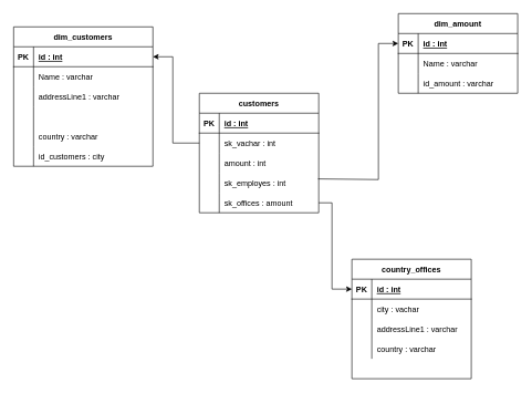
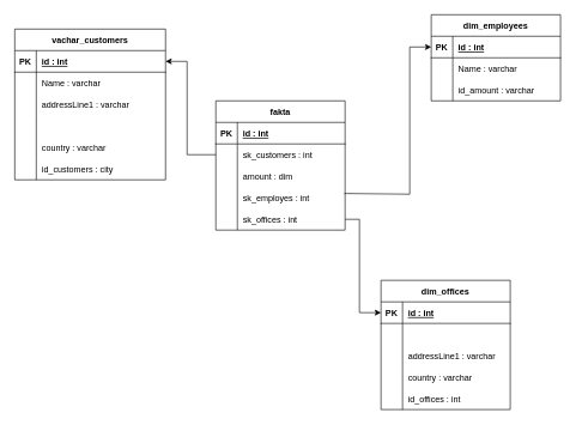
  <mxCell id="0" />
  <mxCell id="1" parent="0" />
- <mxCell id="2" value="dim_customers" style="shape=table;startSize=30;container=1;collapsible=1;childLayout=tableLayout;fixedRows=1;rowLines=0;fontStyle=1;align=center;resizeLast=1;" parent="1" vertex="1"><mxGeometry x="20" y="40" width="210" height="210" as="geometry" /></mxCell>
+ <mxCell id="2" value="vachar_customers" style="shape=table;startSize=30;container=1;collapsible=1;childLayout=tableLayout;fixedRows=1;rowLines=0;fontStyle=1;align=center;resizeLast=1;" parent="1" vertex="1"><mxGeometry x="20" y="40" width="210" height="210" as="geometry" /></mxCell>
  <mxCell id="3" value="" style="shape=partialRectangle;collapsible=0;dropTarget=0;pointerEvents=0;fillColor=none;top=0;left=0;bottom=1;right=0;points=[[0,0.5],[1,0.5]];portConstraint=eastwest;" parent="2" vertex="1"><mxGeometry y="30" width="210" height="30" as="geometry" /></mxCell>
  <mxCell id="4" value="PK" style="shape=partialRectangle;connectable=0;fillColor=none;top=0;left=0;bottom=0;right=0;fontStyle=1;overflow=hidden;" parent="3" vertex="1"><mxGeometry width="30" height="30" as="geometry"><mxRectangle width="30" height="30" as="alternateBounds" /></mxGeometry></mxCell>
  <mxCell id="5" value="id : int" style="shape=partialRectangle;connectable=0;fillColor=none;top=0;left=0;bottom=0;right=0;align=left;spacingLeft=6;fontStyle=5;overflow=hidden;" parent="3" vertex="1"><mxGeometry x="30" width="180" height="30" as="geometry"><mxRectangle width="180" height="30" as="alternateBounds" /></mxGeometry></mxCell>
  <mxCell id="6" value="" style="shape=partialRectangle;collapsible=0;dropTarget=0;pointerEvents=0;fillColor=none;top=0;left=0;bottom=0;right=0;points=[[0,0.5],[1,0.5]];portConstraint=eastwest;" parent="2" vertex="1"><mxGeometry y="60" width="210" height="30" as="geometry" /></mxCell>
  <mxCell id="7" value="" style="shape=partialRectangle;connectable=0;fillColor=none;top=0;left=0;bottom=0;right=0;editable=1;overflow=hidden;" parent="6" vertex="1"><mxGeometry width="30" height="30" as="geometry"><mxRectangle width="30" height="30" as="alternateBounds" /></mxGeometry></mxCell>
  <mxCell id="8" value="Name : varchar" style="shape=partialRectangle;connectable=0;fillColor=none;top=0;left=0;bottom=0;right=0;align=left;spacingLeft=6;overflow=hidden;" parent="6" vertex="1"><mxGeometry x="30" width="180" height="30" as="geometry"><mxRectangle width="180" height="30" as="alternateBounds" /></mxGeometry></mxCell>
  <mxCell id="9" value="" style="shape=partialRectangle;collapsible=0;dropTarget=0;pointerEvents=0;fillColor=none;top=0;left=0;bottom=0;right=0;points=[[0,0.5],[1,0.5]];portConstraint=eastwest;" parent="2" vertex="1"><mxGeometry y="90" width="210" height="30" as="geometry" /></mxCell>
  <mxCell id="10" value="" style="shape=partialRectangle;connectable=0;fillColor=none;top=0;left=0;bottom=0;right=0;editable=1;overflow=hidden;" parent="9" vertex="1"><mxGeometry width="30" height="30" as="geometry"><mxRectangle width="30" height="30" as="alternateBounds" /></mxGeometry></mxCell>
  <mxCell id="11" value="addressLine1 : varchar" style="shape=partialRectangle;connectable=0;fillColor=none;top=0;left=0;bottom=0;right=0;align=left;spacingLeft=6;overflow=hidden;" parent="9" vertex="1"><mxGeometry x="30" width="180" height="30" as="geometry"><mxRectangle width="180" height="30" as="alternateBounds" /></mxGeometry></mxCell>
  <mxCell id="12" value="" style="shape=partialRectangle;collapsible=0;dropTarget=0;pointerEvents=0;fillColor=none;top=0;left=0;bottom=0;right=0;points=[[0,0.5],[1,0.5]];portConstraint=eastwest;" parent="2" vertex="1"><mxGeometry y="120" width="210" height="30" as="geometry" /></mxCell>
  <mxCell id="13" value="" style="shape=partialRectangle;connectable=0;fillColor=none;top=0;left=0;bottom=0;right=0;editable=1;overflow=hidden;" parent="12" vertex="1"><mxGeometry width="30" height="30" as="geometry"><mxRectangle width="30" height="30" as="alternateBounds" /></mxGeometry></mxCell>
  <mxCell id="14" value="" style="shape=partialRectangle;collapsible=0;dropTarget=0;pointerEvents=0;fillColor=none;top=0;left=0;bottom=0;right=0;points=[[0,0.5],[1,0.5]];portConstraint=eastwest;" parent="2" vertex="1"><mxGeometry y="150" width="210" height="30" as="geometry" /></mxCell>
  <mxCell id="15" value="" style="shape=partialRectangle;connectable=0;fillColor=none;top=0;left=0;bottom=0;right=0;editable=1;overflow=hidden;" parent="14" vertex="1"><mxGeometry width="30" height="30" as="geometry"><mxRectangle width="30" height="30" as="alternateBounds" /></mxGeometry></mxCell>
  <mxCell id="16" value="country : varchar" style="shape=partialRectangle;connectable=0;fillColor=none;top=0;left=0;bottom=0;right=0;align=left;spacingLeft=6;overflow=hidden;" parent="14" vertex="1"><mxGeometry x="30" width="180" height="30" as="geometry"><mxRectangle width="180" height="30" as="alternateBounds" /></mxGeometry></mxCell>
  <mxCell id="17" value="" style="shape=partialRectangle;collapsible=0;dropTarget=0;pointerEvents=0;fillColor=none;top=0;left=0;bottom=0;right=0;points=[[0,0.5],[1,0.5]];portConstraint=eastwest;" parent="2" vertex="1"><mxGeometry y="180" width="210" height="30" as="geometry" /></mxCell>
  <mxCell id="18" value="" style="shape=partialRectangle;connectable=0;fillColor=none;top=0;left=0;bottom=0;right=0;editable=1;overflow=hidden;" parent="17" vertex="1"><mxGeometry width="30" height="30" as="geometry"><mxRectangle width="30" height="30" as="alternateBounds" /></mxGeometry></mxCell>
  <mxCell id="19" value="id_customers : city" style="shape=partialRectangle;connectable=0;fillColor=none;top=0;left=0;bottom=0;right=0;align=left;spacingLeft=6;overflow=hidden;" parent="17" vertex="1"><mxGeometry x="30" width="180" height="30" as="geometry"><mxRectangle width="180" height="30" as="alternateBounds" /></mxGeometry></mxCell>
- <mxCell id="20" value="country_offices" style="shape=table;startSize=30;container=1;collapsible=1;childLayout=tableLayout;fixedRows=1;rowLines=0;fontStyle=1;align=center;resizeLast=1;" parent="1" vertex="1"><mxGeometry x="530" y="390" width="180" height="180" as="geometry" /></mxCell>
+ <mxCell id="20" value="dim_offices" style="shape=table;startSize=30;container=1;collapsible=1;childLayout=tableLayout;fixedRows=1;rowLines=0;fontStyle=1;align=center;resizeLast=1;" parent="1" vertex="1"><mxGeometry x="530" y="390" width="180" height="180" as="geometry" /></mxCell>
  <mxCell id="21" value="" style="shape=partialRectangle;collapsible=0;dropTarget=0;pointerEvents=0;fillColor=none;top=0;left=0;bottom=1;right=0;points=[[0,0.5],[1,0.5]];portConstraint=eastwest;" parent="20" vertex="1"><mxGeometry y="30" width="180" height="30" as="geometry" /></mxCell>
  <mxCell id="22" value="PK" style="shape=partialRectangle;connectable=0;fillColor=none;top=0;left=0;bottom=0;right=0;fontStyle=1;overflow=hidden;" parent="21" vertex="1"><mxGeometry width="30" height="30" as="geometry"><mxRectangle width="30" height="30" as="alternateBounds" /></mxGeometry></mxCell>
  <mxCell id="23" value="id : int" style="shape=partialRectangle;connectable=0;fillColor=none;top=0;left=0;bottom=0;right=0;align=left;spacingLeft=6;fontStyle=5;overflow=hidden;" parent="21" vertex="1"><mxGeometry x="30" width="150" height="30" as="geometry"><mxRectangle width="150" height="30" as="alternateBounds" /></mxGeometry></mxCell>
  <mxCell id="24" value="" style="shape=partialRectangle;collapsible=0;dropTarget=0;pointerEvents=0;fillColor=none;top=0;left=0;bottom=0;right=0;points=[[0,0.5],[1,0.5]];portConstraint=eastwest;" parent="20" vertex="1"><mxGeometry y="60" width="180" height="30" as="geometry" /></mxCell>
  <mxCell id="25" value="" style="shape=partialRectangle;connectable=0;fillColor=none;top=0;left=0;bottom=0;right=0;editable=1;overflow=hidden;" parent="24" vertex="1"><mxGeometry width="30" height="30" as="geometry"><mxRectangle width="30" height="30" as="alternateBounds" /></mxGeometry></mxCell>
- <mxCell id="26" value="city : vachar" style="shape=partialRectangle;connectable=0;fillColor=none;top=0;left=0;bottom=0;right=0;align=left;spacingLeft=6;overflow=hidden;" parent="24" vertex="1"><mxGeometry x="30" width="150" height="30" as="geometry"><mxRectangle width="150" height="30" as="alternateBounds" /></mxGeometry></mxCell>
  <mxCell id="27" value="" style="shape=partialRectangle;collapsible=0;dropTarget=0;pointerEvents=0;fillColor=none;top=0;left=0;bottom=0;right=0;points=[[0,0.5],[1,0.5]];portConstraint=eastwest;" parent="20" vertex="1"><mxGeometry y="90" width="180" height="30" as="geometry" /></mxCell>
  <mxCell id="28" value="" style="shape=partialRectangle;connectable=0;fillColor=none;top=0;left=0;bottom=0;right=0;editable=1;overflow=hidden;" parent="27" vertex="1"><mxGeometry width="30" height="30" as="geometry"><mxRectangle width="30" height="30" as="alternateBounds" /></mxGeometry></mxCell>
  <mxCell id="29" value="addressLine1 : varchar" style="shape=partialRectangle;connectable=0;fillColor=none;top=0;left=0;bottom=0;right=0;align=left;spacingLeft=6;overflow=hidden;" parent="27" vertex="1"><mxGeometry x="30" width="150" height="30" as="geometry"><mxRectangle width="150" height="30" as="alternateBounds" /></mxGeometry></mxCell>
  <mxCell id="30" value="" style="shape=partialRectangle;collapsible=0;dropTarget=0;pointerEvents=0;fillColor=none;top=0;left=0;bottom=0;right=0;points=[[0,0.5],[1,0.5]];portConstraint=eastwest;" parent="20" vertex="1"><mxGeometry y="120" width="180" height="30" as="geometry" /></mxCell>
  <mxCell id="31" value="" style="shape=partialRectangle;connectable=0;fillColor=none;top=0;left=0;bottom=0;right=0;editable=1;overflow=hidden;" parent="30" vertex="1"><mxGeometry width="30" height="30" as="geometry"><mxRectangle width="30" height="30" as="alternateBounds" /></mxGeometry></mxCell>
  <mxCell id="32" value="country : varchar" style="shape=partialRectangle;connectable=0;fillColor=none;top=0;left=0;bottom=0;right=0;align=left;spacingLeft=6;overflow=hidden;" parent="30" vertex="1"><mxGeometry x="30" width="150" height="30" as="geometry"><mxRectangle width="150" height="30" as="alternateBounds" /></mxGeometry></mxCell>
  <mxCell id="33" value="" style="shape=partialRectangle;collapsible=0;dropTarget=0;pointerEvents=0;fillColor=none;top=0;left=0;bottom=0;right=0;points=[[0,0.5],[1,0.5]];portConstraint=eastwest;" parent="20" vertex="1"><mxGeometry y="150" width="180" height="30" as="geometry" /></mxCell>
  <mxCell id="34" value="" style="shape=partialRectangle;connectable=0;fillColor=none;top=0;left=0;bottom=0;right=0;editable=1;overflow=hidden;" parent="33" vertex="1"><mxGeometry width="30" height="30" as="geometry"><mxRectangle width="30" height="30" as="alternateBounds" /></mxGeometry></mxCell>
- <mxCell id="36" value="customers" style="shape=table;startSize=30;container=1;collapsible=1;childLayout=tableLayout;fixedRows=1;rowLines=0;fontStyle=1;align=center;resizeLast=1;" vertex="1" parent="1"><mxGeometry x="300" y="140" width="180" height="180" as="geometry" /></mxCell>
+ <mxCell id="35" value="id_offices : int" style="shape=partialRectangle;connectable=0;fillColor=none;top=0;left=0;bottom=0;right=0;align=left;spacingLeft=6;overflow=hidden;" parent="33" vertex="1"><mxGeometry x="30" width="150" height="30" as="geometry"><mxRectangle width="150" height="30" as="alternateBounds" /></mxGeometry></mxCell>
+ <mxCell id="36" value="fakta" style="shape=table;startSize=30;container=1;collapsible=1;childLayout=tableLayout;fixedRows=1;rowLines=0;fontStyle=1;align=center;resizeLast=1;" vertex="1" parent="1"><mxGeometry x="300" y="140" width="180" height="180" as="geometry" /></mxCell>
  <mxCell id="37" value="" style="shape=tableRow;horizontal=0;startSize=0;swimlaneHead=0;swimlaneBody=0;fillColor=none;collapsible=0;dropTarget=0;points=[[0,0.5],[1,0.5]];portConstraint=eastwest;top=0;left=0;right=0;bottom=1;" vertex="1" parent="36"><mxGeometry y="30" width="180" height="30" as="geometry" /></mxCell>
  <mxCell id="38" value="PK" style="shape=partialRectangle;connectable=0;fillColor=none;top=0;left=0;bottom=0;right=0;fontStyle=1;overflow=hidden;" vertex="1" parent="37"><mxGeometry width="30" height="30" as="geometry"><mxRectangle width="30" height="30" as="alternateBounds" /></mxGeometry></mxCell>
  <mxCell id="39" value="id : int" style="shape=partialRectangle;connectable=0;fillColor=none;top=0;left=0;bottom=0;right=0;align=left;spacingLeft=6;fontStyle=5;overflow=hidden;" vertex="1" parent="37"><mxGeometry x="30" width="150" height="30" as="geometry"><mxRectangle width="150" height="30" as="alternateBounds" /></mxGeometry></mxCell>
  <mxCell id="40" value="" style="shape=tableRow;horizontal=0;startSize=0;swimlaneHead=0;swimlaneBody=0;fillColor=none;collapsible=0;dropTarget=0;points=[[0,0.5],[1,0.5]];portConstraint=eastwest;top=0;left=0;right=0;bottom=0;" vertex="1" parent="36"><mxGeometry y="60" width="180" height="30" as="geometry" /></mxCell>
  <mxCell id="41" value="" style="shape=partialRectangle;connectable=0;fillColor=none;top=0;left=0;bottom=0;right=0;editable=1;overflow=hidden;" vertex="1" parent="40"><mxGeometry width="30" height="30" as="geometry"><mxRectangle width="30" height="30" as="alternateBounds" /></mxGeometry></mxCell>
- <mxCell id="42" value="sk_vachar : int" style="shape=partialRectangle;connectable=0;fillColor=none;top=0;left=0;bottom=0;right=0;align=left;spacingLeft=6;overflow=hidden;" vertex="1" parent="40"><mxGeometry x="30" width="150" height="30" as="geometry"><mxRectangle width="150" height="30" as="alternateBounds" /></mxGeometry></mxCell>
+ <mxCell id="42" value="sk_customers : int" style="shape=partialRectangle;connectable=0;fillColor=none;top=0;left=0;bottom=0;right=0;align=left;spacingLeft=6;overflow=hidden;" vertex="1" parent="40"><mxGeometry x="30" width="150" height="30" as="geometry"><mxRectangle width="150" height="30" as="alternateBounds" /></mxGeometry></mxCell>
  <mxCell id="43" value="" style="shape=tableRow;horizontal=0;startSize=0;swimlaneHead=0;swimlaneBody=0;fillColor=none;collapsible=0;dropTarget=0;points=[[0,0.5],[1,0.5]];portConstraint=eastwest;top=0;left=0;right=0;bottom=0;" vertex="1" parent="36"><mxGeometry y="90" width="180" height="30" as="geometry" /></mxCell>
  <mxCell id="44" value="" style="shape=partialRectangle;connectable=0;fillColor=none;top=0;left=0;bottom=0;right=0;editable=1;overflow=hidden;" vertex="1" parent="43"><mxGeometry width="30" height="30" as="geometry"><mxRectangle width="30" height="30" as="alternateBounds" /></mxGeometry></mxCell>
- <mxCell id="45" value="amount : int" style="shape=partialRectangle;connectable=0;fillColor=none;top=0;left=0;bottom=0;right=0;align=left;spacingLeft=6;overflow=hidden;" vertex="1" parent="43"><mxGeometry x="30" width="150" height="30" as="geometry"><mxRectangle width="150" height="30" as="alternateBounds" /></mxGeometry></mxCell>
+ <mxCell id="45" value="amount : dim" style="shape=partialRectangle;connectable=0;fillColor=none;top=0;left=0;bottom=0;right=0;align=left;spacingLeft=6;overflow=hidden;" vertex="1" parent="43"><mxGeometry x="30" width="150" height="30" as="geometry"><mxRectangle width="150" height="30" as="alternateBounds" /></mxGeometry></mxCell>
  <mxCell id="46" value="" style="shape=tableRow;horizontal=0;startSize=0;swimlaneHead=0;swimlaneBody=0;fillColor=none;collapsible=0;dropTarget=0;points=[[0,0.5],[1,0.5]];portConstraint=eastwest;top=0;left=0;right=0;bottom=0;" vertex="1" parent="36"><mxGeometry y="120" width="180" height="30" as="geometry" /></mxCell>
  <mxCell id="47" value="" style="shape=partialRectangle;connectable=0;fillColor=none;top=0;left=0;bottom=0;right=0;editable=1;overflow=hidden;" vertex="1" parent="46"><mxGeometry width="30" height="30" as="geometry"><mxRectangle width="30" height="30" as="alternateBounds" /></mxGeometry></mxCell>
  <mxCell id="48" value="sk_employes : int" style="shape=partialRectangle;connectable=0;fillColor=none;top=0;left=0;bottom=0;right=0;align=left;spacingLeft=6;overflow=hidden;" vertex="1" parent="46"><mxGeometry x="30" width="150" height="30" as="geometry"><mxRectangle width="150" height="30" as="alternateBounds" /></mxGeometry></mxCell>
  <mxCell id="49" value="" style="shape=tableRow;horizontal=0;startSize=0;swimlaneHead=0;swimlaneBody=0;fillColor=none;collapsible=0;dropTarget=0;points=[[0,0.5],[1,0.5]];portConstraint=eastwest;top=0;left=0;right=0;bottom=0;" vertex="1" parent="36"><mxGeometry y="150" width="180" height="30" as="geometry" /></mxCell>
  <mxCell id="50" value="" style="shape=partialRectangle;connectable=0;fillColor=none;top=0;left=0;bottom=0;right=0;editable=1;overflow=hidden;" vertex="1" parent="49"><mxGeometry width="30" height="30" as="geometry"><mxRectangle width="30" height="30" as="alternateBounds" /></mxGeometry></mxCell>
- <mxCell id="51" value="sk_offices : amount" style="shape=partialRectangle;connectable=0;fillColor=none;top=0;left=0;bottom=0;right=0;align=left;spacingLeft=6;overflow=hidden;" vertex="1" parent="49"><mxGeometry x="30" width="150" height="30" as="geometry"><mxRectangle width="150" height="30" as="alternateBounds" /></mxGeometry></mxCell>
- <mxCell id="52" value="dim_amount" style="shape=table;startSize=30;container=1;collapsible=1;childLayout=tableLayout;fixedRows=1;rowLines=0;fontStyle=1;align=center;resizeLast=1;" vertex="1" parent="1"><mxGeometry x="600" y="20" width="180" height="120" as="geometry" /></mxCell>
+ <mxCell id="51" value="sk_offices : int" style="shape=partialRectangle;connectable=0;fillColor=none;top=0;left=0;bottom=0;right=0;align=left;spacingLeft=6;overflow=hidden;" vertex="1" parent="49"><mxGeometry x="30" width="150" height="30" as="geometry"><mxRectangle width="150" height="30" as="alternateBounds" /></mxGeometry></mxCell>
+ <mxCell id="52" value="dim_employees" style="shape=table;startSize=30;container=1;collapsible=1;childLayout=tableLayout;fixedRows=1;rowLines=0;fontStyle=1;align=center;resizeLast=1;" vertex="1" parent="1"><mxGeometry x="600" y="20" width="180" height="120" as="geometry" /></mxCell>
  <mxCell id="53" value="" style="shape=tableRow;horizontal=0;startSize=0;swimlaneHead=0;swimlaneBody=0;fillColor=none;collapsible=0;dropTarget=0;points=[[0,0.5],[1,0.5]];portConstraint=eastwest;top=0;left=0;right=0;bottom=1;" vertex="1" parent="52"><mxGeometry y="30" width="180" height="30" as="geometry" /></mxCell>
  <mxCell id="54" value="PK" style="shape=partialRectangle;connectable=0;fillColor=none;top=0;left=0;bottom=0;right=0;fontStyle=1;overflow=hidden;" vertex="1" parent="53"><mxGeometry width="30" height="30" as="geometry"><mxRectangle width="30" height="30" as="alternateBounds" /></mxGeometry></mxCell>
  <mxCell id="55" value="id : int" style="shape=partialRectangle;connectable=0;fillColor=none;top=0;left=0;bottom=0;right=0;align=left;spacingLeft=6;fontStyle=5;overflow=hidden;" vertex="1" parent="53"><mxGeometry x="30" width="150" height="30" as="geometry"><mxRectangle width="150" height="30" as="alternateBounds" /></mxGeometry></mxCell>
  <mxCell id="56" value="" style="shape=tableRow;horizontal=0;startSize=0;swimlaneHead=0;swimlaneBody=0;fillColor=none;collapsible=0;dropTarget=0;points=[[0,0.5],[1,0.5]];portConstraint=eastwest;top=0;left=0;right=0;bottom=0;" vertex="1" parent="52"><mxGeometry y="60" width="180" height="30" as="geometry" /></mxCell>
  <mxCell id="57" value="" style="shape=partialRectangle;connectable=0;fillColor=none;top=0;left=0;bottom=0;right=0;editable=1;overflow=hidden;" vertex="1" parent="56"><mxGeometry width="30" height="30" as="geometry"><mxRectangle width="30" height="30" as="alternateBounds" /></mxGeometry></mxCell>
  <mxCell id="58" value="Name : varchar" style="shape=partialRectangle;connectable=0;fillColor=none;top=0;left=0;bottom=0;right=0;align=left;spacingLeft=6;overflow=hidden;" vertex="1" parent="56"><mxGeometry x="30" width="150" height="30" as="geometry"><mxRectangle width="150" height="30" as="alternateBounds" /></mxGeometry></mxCell>
  <mxCell id="59" value="" style="shape=tableRow;horizontal=0;startSize=0;swimlaneHead=0;swimlaneBody=0;fillColor=none;collapsible=0;dropTarget=0;points=[[0,0.5],[1,0.5]];portConstraint=eastwest;top=0;left=0;right=0;bottom=0;" vertex="1" parent="52"><mxGeometry y="90" width="180" height="30" as="geometry" /></mxCell>
  <mxCell id="60" value="" style="shape=partialRectangle;connectable=0;fillColor=none;top=0;left=0;bottom=0;right=0;editable=1;overflow=hidden;" vertex="1" parent="59"><mxGeometry width="30" height="30" as="geometry"><mxRectangle width="30" height="30" as="alternateBounds" /></mxGeometry></mxCell>
  <mxCell id="61" value="id_amount : varchar" style="shape=partialRectangle;connectable=0;fillColor=none;top=0;left=0;bottom=0;right=0;align=left;spacingLeft=6;overflow=hidden;" vertex="1" parent="59"><mxGeometry x="30" width="150" height="30" as="geometry"><mxRectangle width="150" height="30" as="alternateBounds" /></mxGeometry></mxCell>
  <mxCell id="62" value="" style="endArrow=classic;html=1;rounded=0;entryX=1;entryY=0.5;entryDx=0;entryDy=0;exitX=0;exitY=0.5;exitDx=0;exitDy=0;" edge="1" parent="1" source="40" target="3"><mxGeometry width="50" height="50" relative="1" as="geometry"><mxPoint x="294" y="290" as="sourcePoint" /><mxPoint x="344" y="240" as="targetPoint" /><Array as="points"><mxPoint x="260" y="215" /><mxPoint x="260" y="85" /></Array></mxGeometry></mxCell>
  <mxCell id="63" value="" style="endArrow=classic;html=1;rounded=0;exitX=0.994;exitY=0.3;exitDx=0;exitDy=0;exitPerimeter=0;entryX=0;entryY=0.5;entryDx=0;entryDy=0;" edge="1" parent="1" source="46" target="53"><mxGeometry width="50" height="50" relative="1" as="geometry"><mxPoint x="530" y="260" as="sourcePoint" /><mxPoint x="580" y="210" as="targetPoint" /><Array as="points"><mxPoint x="570" y="270" /><mxPoint x="570" y="65" /></Array></mxGeometry></mxCell>
  <mxCell id="64" value="" style="endArrow=classic;html=1;rounded=0;exitX=1;exitY=0.5;exitDx=0;exitDy=0;entryX=0;entryY=0.5;entryDx=0;entryDy=0;" edge="1" parent="1" source="49" target="21"><mxGeometry width="50" height="50" relative="1" as="geometry"><mxPoint x="550" y="310" as="sourcePoint" /><mxPoint x="500" y="440" as="targetPoint" /><Array as="points"><mxPoint x="500" y="305" /><mxPoint x="500" y="435" /></Array></mxGeometry></mxCell>
